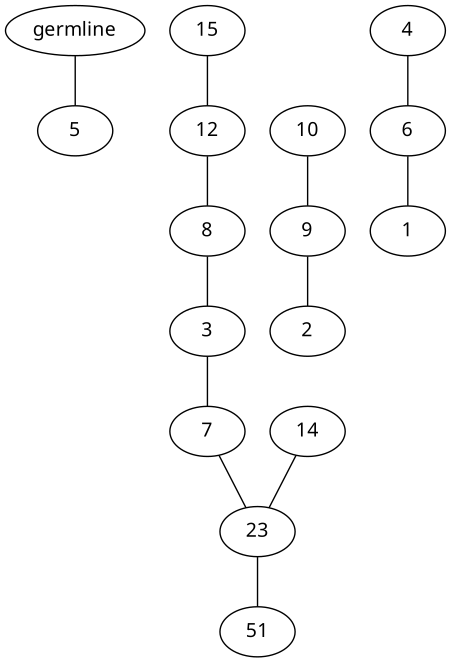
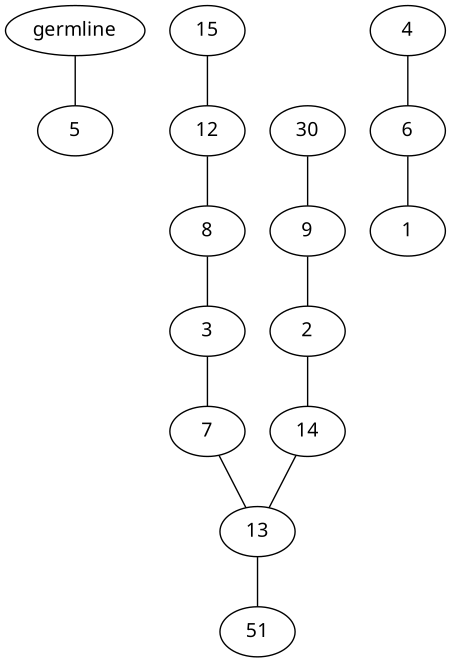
  graph {
    fontname="Noto Sans"
    node [fontname="Noto Sans"]
    edge [fontname="Noto Sans"]
    n1 [label=germline]
    n2 [label=5]
    n3 [label=15]
    n4 [label=12]
    n5 [label=8]
    n6 [label=3]
    n7 [label=7]
-   n8 [label=23]
+   n8 [label=13]
    n9 [label=4]
    n10 [label=6]
    n11 [label=1]
-   n12 [label=10]
+   n12 [label=30]
    n13 [label=9]
    n14 [label=2]
    n15 [label=14]
    n16 [label=51]
    n1 -- n2
    n3 -- n4
    n4 -- n5
    n5 -- n6
    n6 -- n7
    n7 -- n8
    n8 -- n16
    n9 -- n10
    n10 -- n11
    n12 -- n13
    n13 -- n14
+   n14 -- n15
    n15 -- n8
  }
